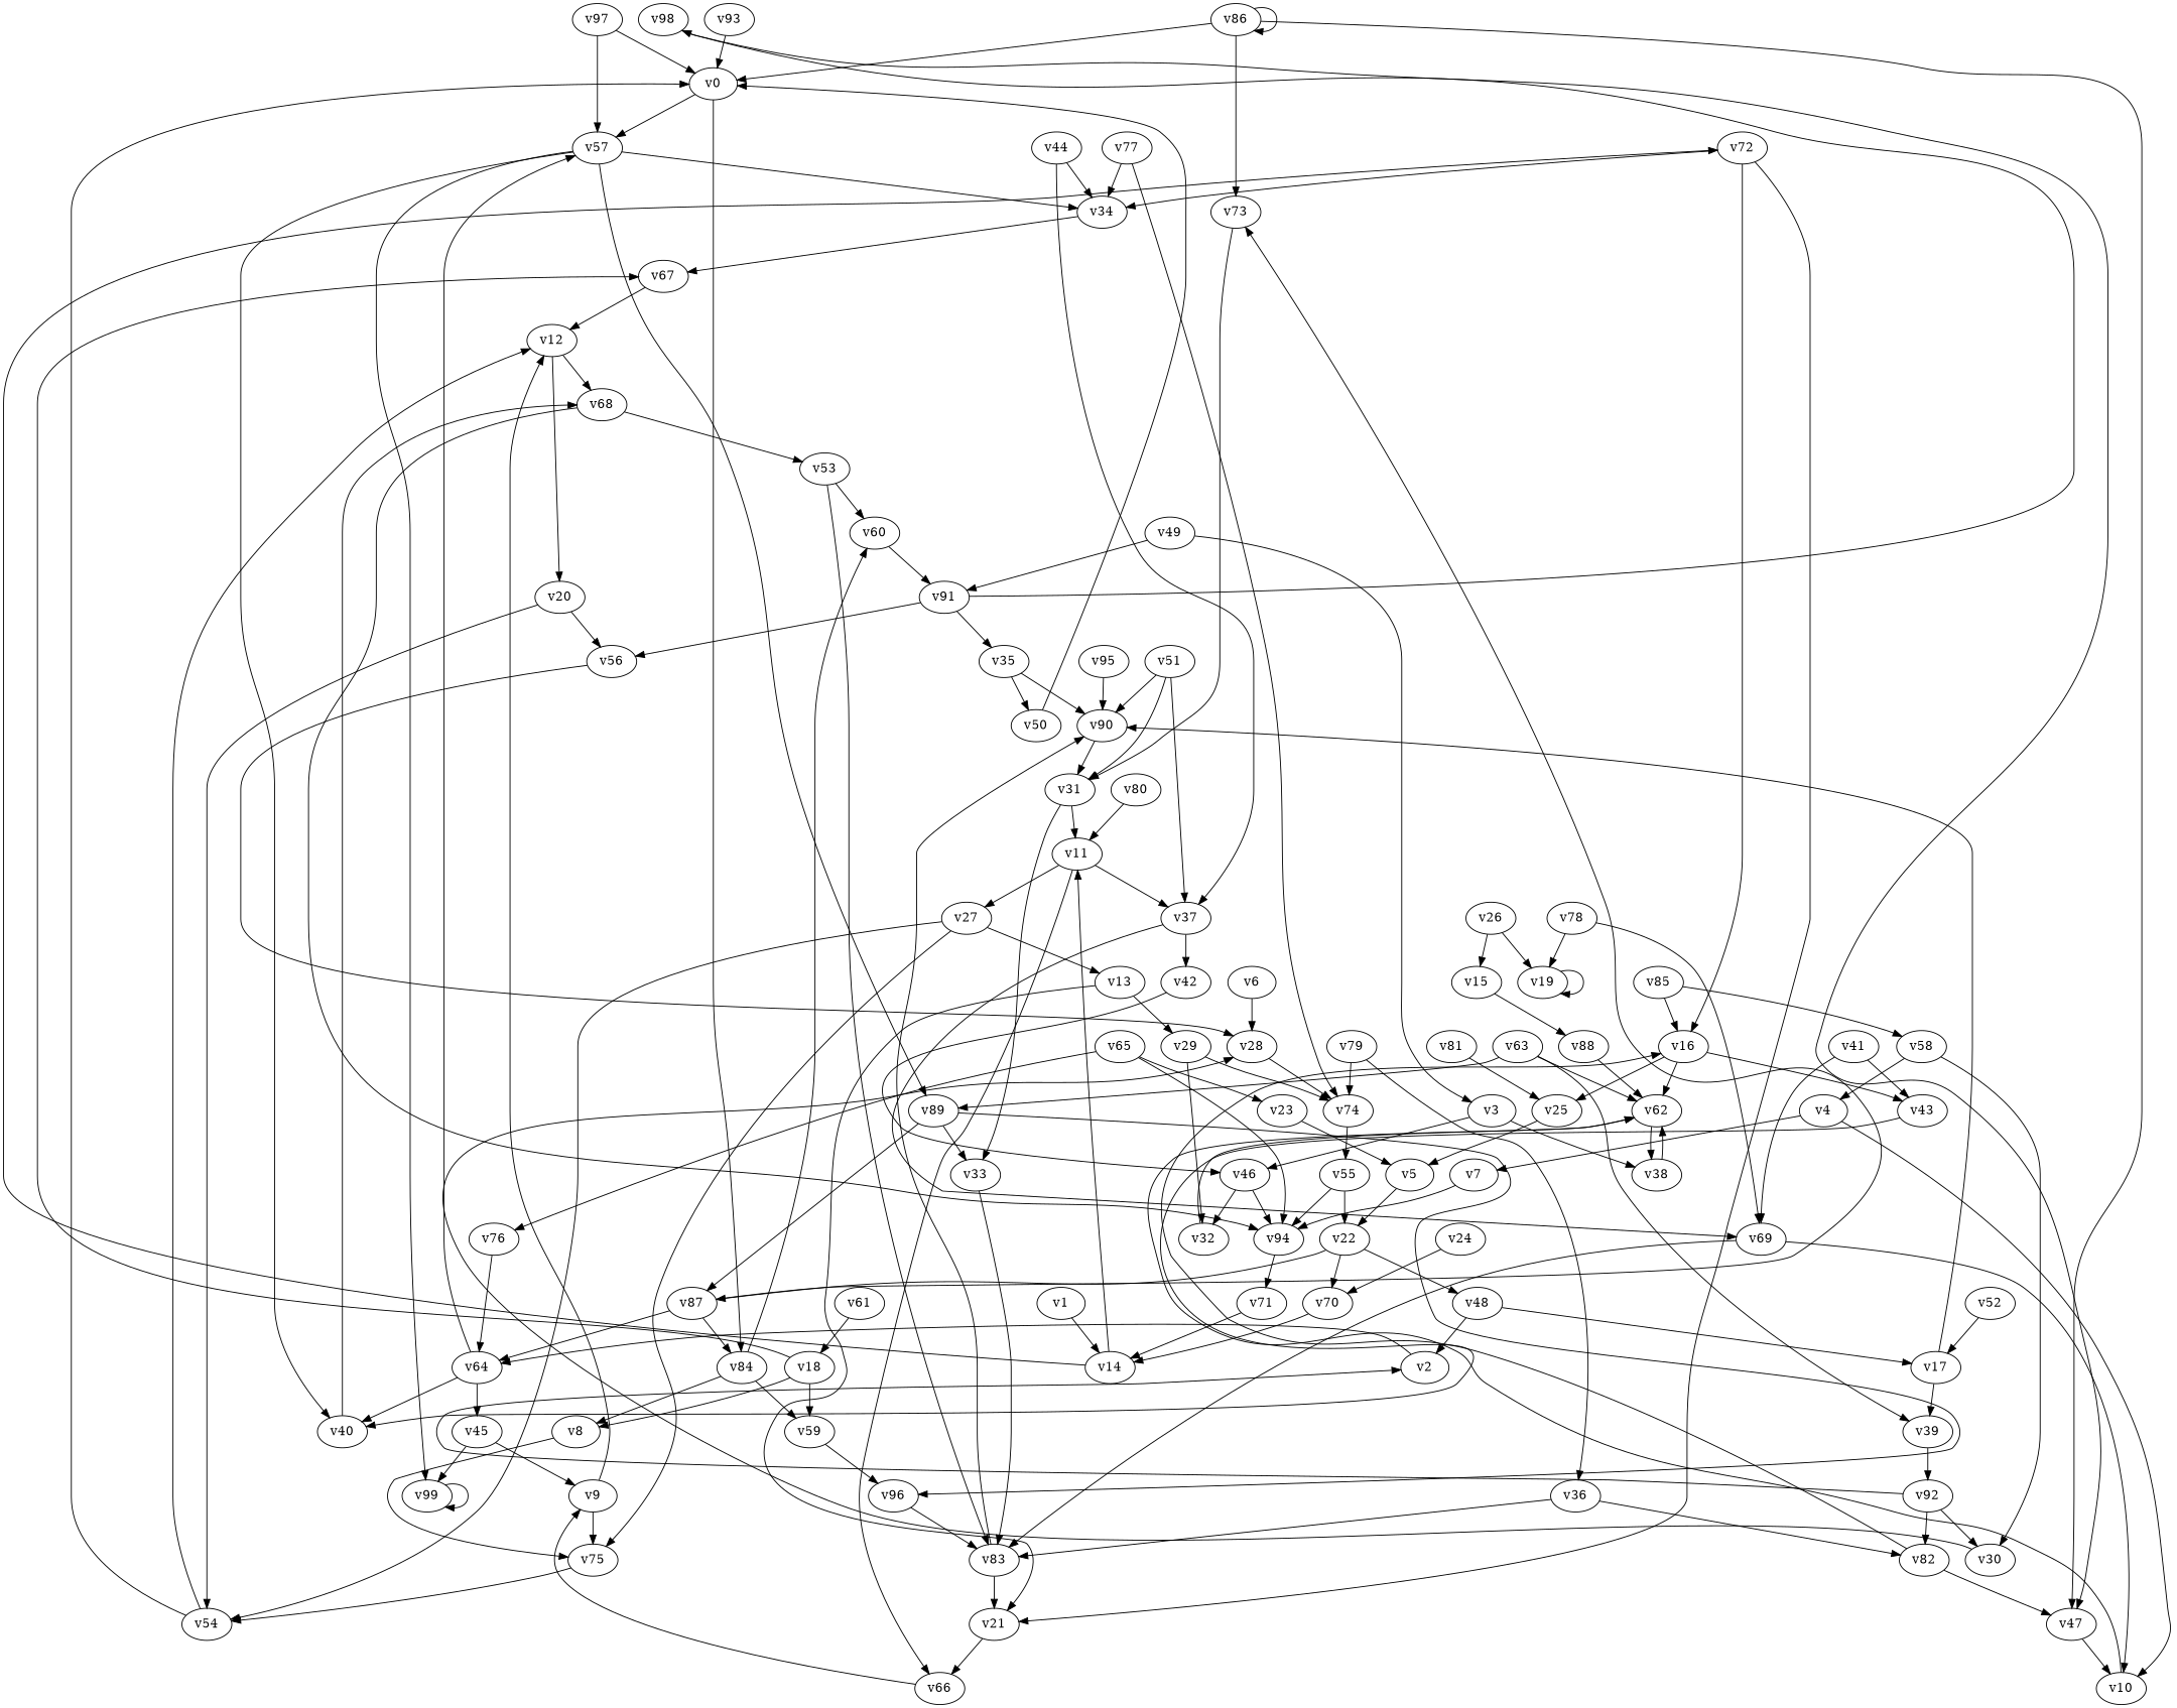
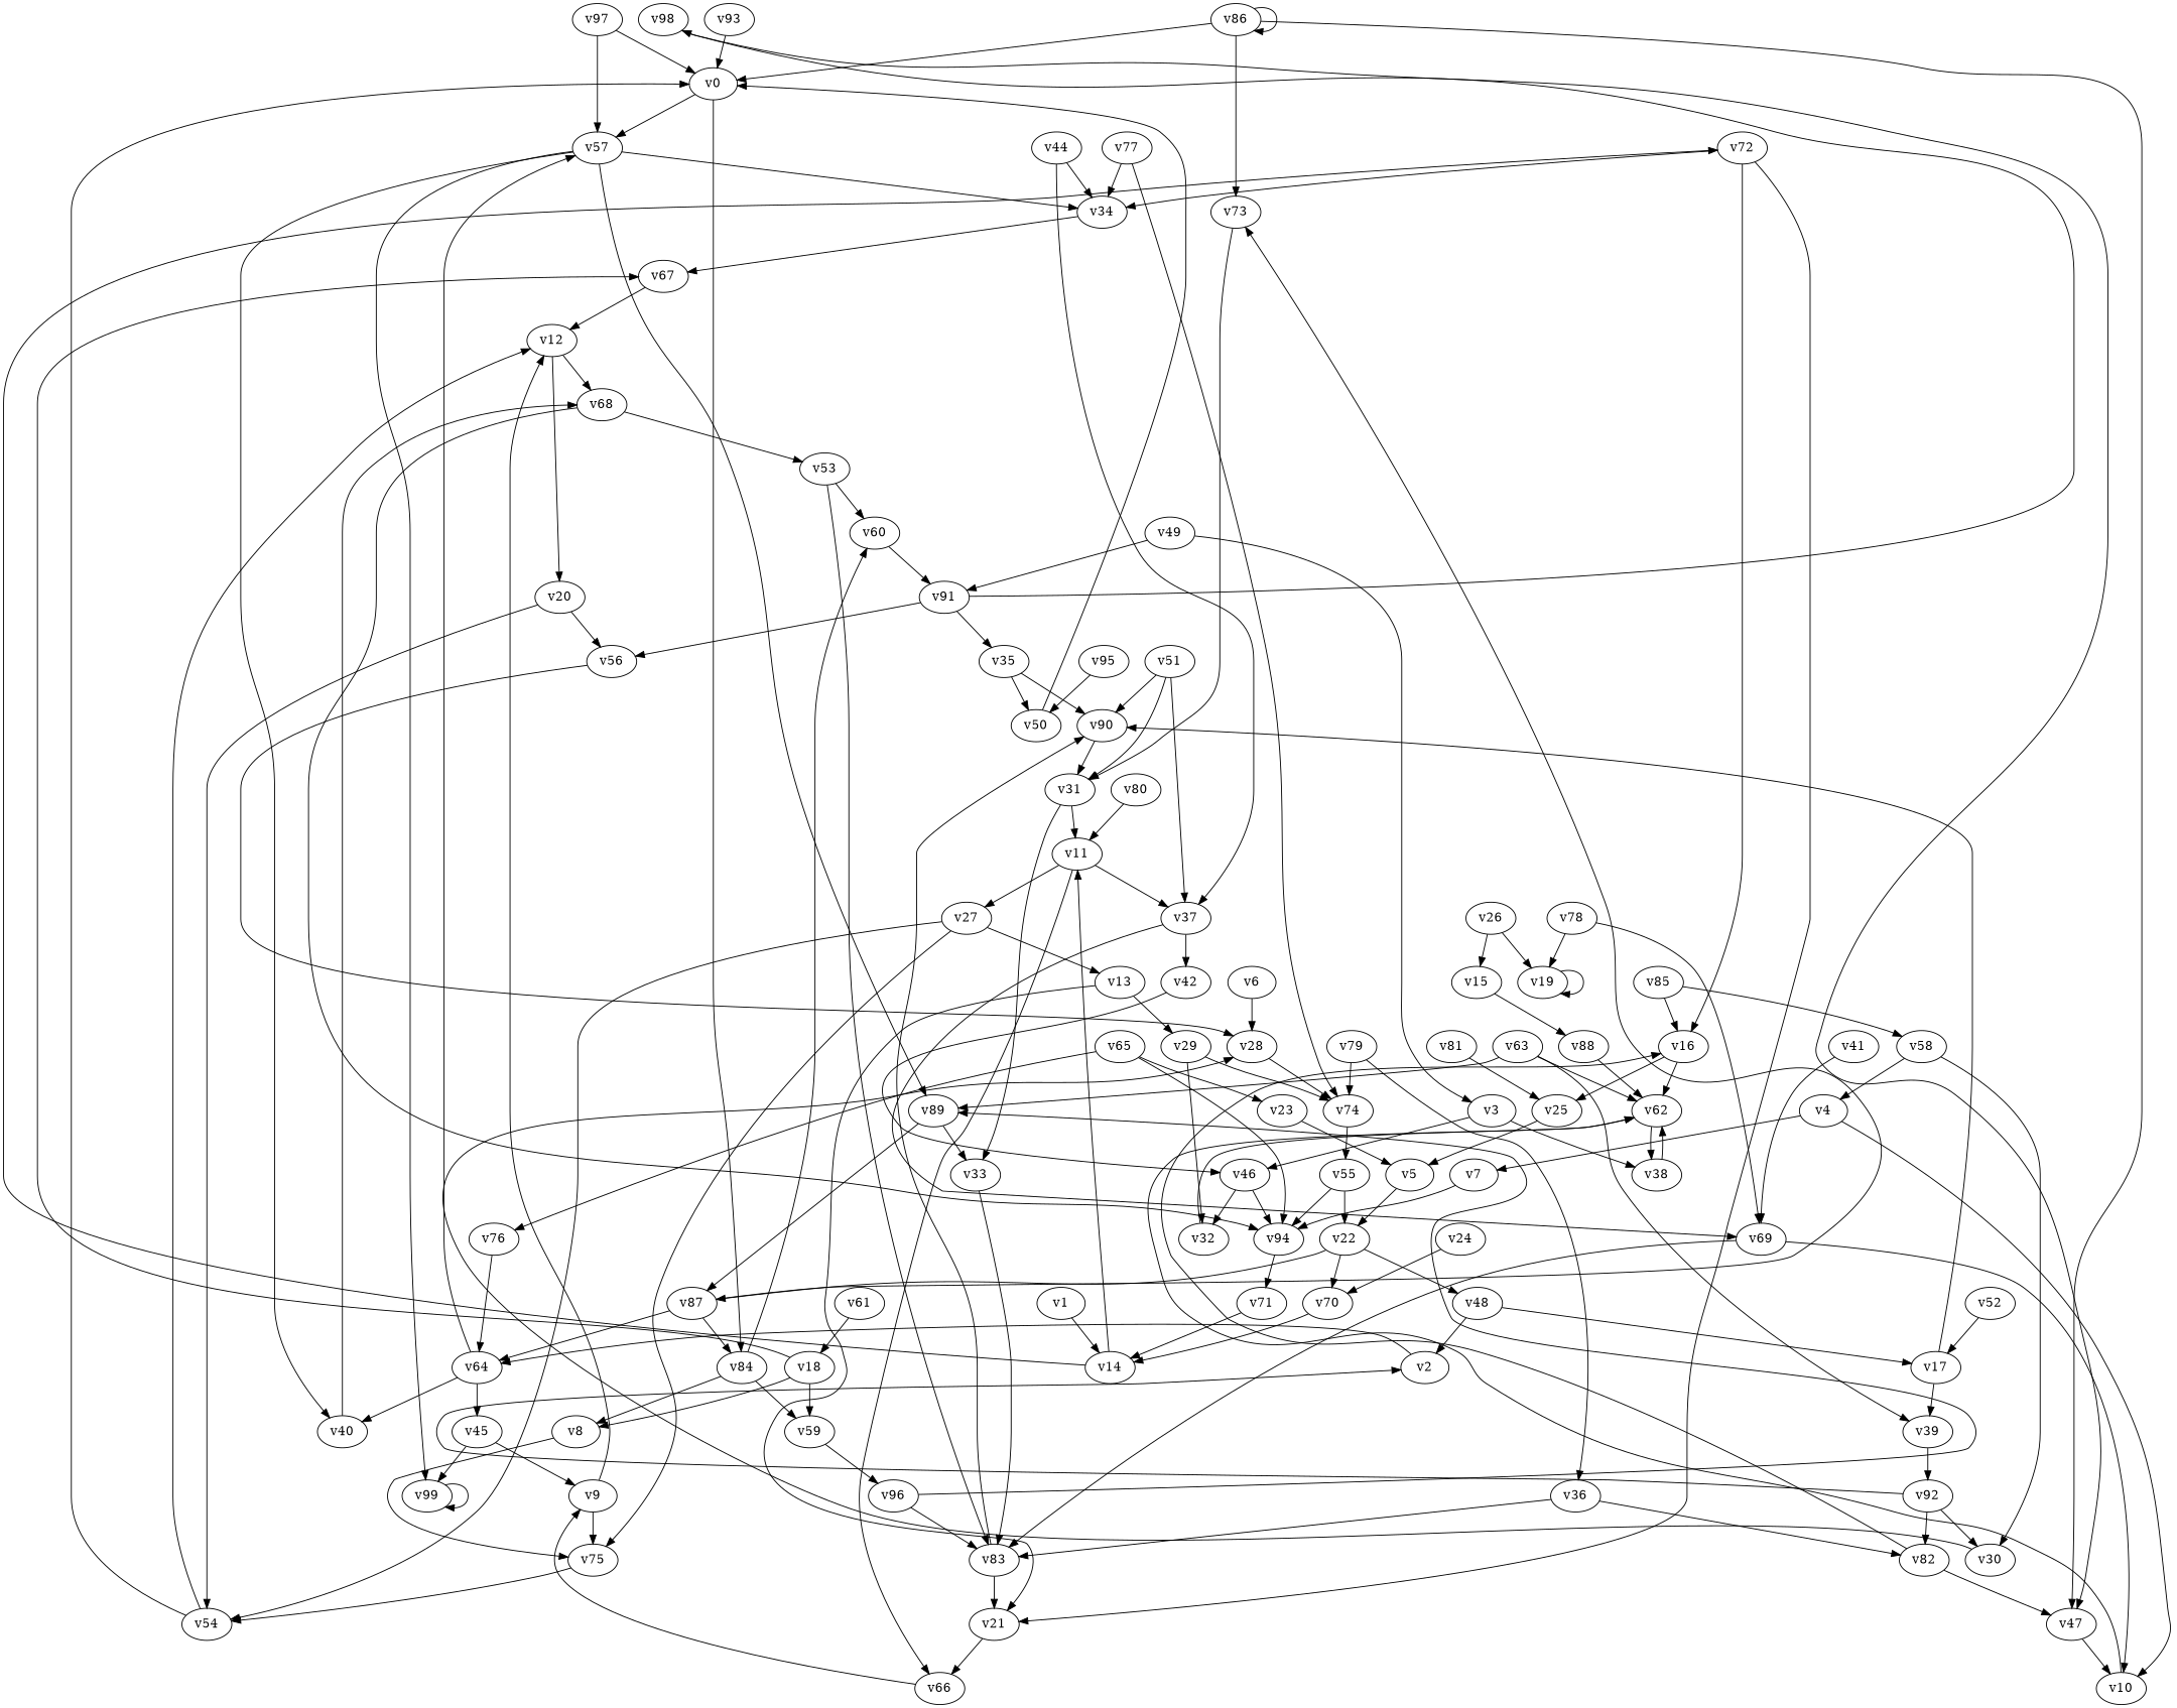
  digraph {
    node [player=1]
    v0
    v57
    v84
    v34 [player=0]
    v40
    v99 [player=0]
    v89 [player=0]
    v8 [player=0]
    v60 [player=0]
    v59 [player=0]
    v1 [player=0]
    v14
    v11 [player=0]
    v72 [player=0]
    v2 [player=0]
    v64
    v45 [player=0]
    v38 [player=0]
    v3
    v46
    v62 [player=0]
    v94 [player=0]
    v32
    v4
    v7
    v10
    v22 [player=0]
    v5
    v48 [player=0]
    v70 [player=0]
    v87
    v28 [player=0]
    v6
    v74 [player=0]
    v71
    v75
    v91
    v54 [player=0]
    v9
    v12 [player=0]
    v20 [player=0]
    v68 [player=0]
    v27
    v37
    v66
    v13
    v42 [player=0]
    v69
    v56
    v53 [player=0]
    v21
    v29
    v16
    v88 [player=0]
    v15
    v25
-   v43
    v39 [player=0]
    v17
    v90 [player=0]
    v92
    v31
    v18 [player=0]
    v67
    v96 [player=0]
    v19
    v73
    v23
    v24
    v26 [player=0]
    v55 [player=0]
    v30 [player=0]
    v33 [player=0]
    v83
    v35
    v50 [player=0]
    v36
    v82
    v47
    v41 [player=0]
    v44 [player=0]
    v49 [player=0]
    v98
    v51
    v52 [player=0]
    v58
    v61
    v63 [player=0]
    v65 [player=0]
    v76 [player=0]
    v77
    v78 [player=0]
    v79 [player=0]
    v80
    v81
    v85 [player=0]
    v86 [player=0]
    v93
    v95 [player=0]
    v97
    v0 -> v57
    v0 -> v84
    v57 -> v34
    v57 -> v40
    v57 -> v99
    v57 -> v89
    v84 -> v8
    v84 -> v60
    v84 -> v59
    v34 -> v67
    v40 -> v68
    v99 -> v99
    v89 -> v87
    v89 -> v33
    v8 -> v75 [constraint="t < 9"]
    v60 -> v91
    v59 -> v96
    v1 -> v14
    v14 -> v11
    v14 -> v72 [constraint="t >= 5"]
    v11 -> v27
    v11 -> v37
    v11 -> v66
    v72 -> v34
    v72 -> v21
    v72 -> v16
    v2 -> v64 [constraint="t mod 4 == 1"]
    v64 -> v57
    v64 -> v40
    v64 -> v45
    v45 -> v99
    v45 -> v9
    v38 -> v62
    v3 -> v38
    v3 -> v46
    v46 -> v94
    v46 -> v32
    v62 -> v38
    v94 -> v71
    v32 -> v62 [constraint="t < 8"]
    v4 -> v7
    v4 -> v10
    v7 -> v94
    v10 -> v62 [constraint="t < 10"]
    v22 -> v48
    v22 -> v70
    v22 -> v87
    v5 -> v22
    v48 -> v2
    v48 -> v17
    v70 -> v14 [constraint="t mod 5 == 1"]
    v87 -> v84
    v87 -> v64
    v87 -> v73 [constraint="t >= 5"]
    v28 -> v74
    v6 -> v28
    v74 -> v55
    v71 -> v14
    v75 -> v54
    v91 -> v56
    v91 -> v35
    v91 -> v98 [constraint="t >= 3"]
    v54 -> v0
    v54 -> v12
    v9 -> v75
    v9 -> v12
    v12 -> v20
    v12 -> v68
    v20 -> v54
    v20 -> v56
    v68 -> v94 [constraint="t < 5"]
    v68 -> v53
    v27 -> v75
    v27 -> v54
    v27 -> v13
    v37 -> v42
    v37 -> v69 [constraint="t mod 4 == 2"]
    v66 -> v9 [constraint="t < 15"]
    v13 -> v21 [constraint="t mod 4 == 0"]
    v13 -> v29
    v42 -> v46 [constraint="t < 9"]
    v69 -> v10
    v69 -> v83
    v56 -> v28 [constraint="t mod 4 == 3"]
    v53 -> v60
    v53 -> v83
    v21 -> v66
    v29 -> v32
    v29 -> v74
    v16 -> v62
    v16 -> v25
-   v16 -> v43
    v88 -> v62
    v15 -> v88
    v25 -> v5
-   v43 -> v40 [constraint="t < 7"]
    v39 -> v92
    v17 -> v39
    v17 -> v90
    v90 -> v31
    v92 -> v2 [constraint="t >= 5"]
    v92 -> v30
    v92 -> v82
    v31 -> v11
    v31 -> v33
    v18 -> v8
    v18 -> v59
    v18 -> v67 [constraint="t < 13"]
    v67 -> v12
-   v89 -> v96 [constraint="t >= 2"]
+   v96 -> v89 [constraint="t >= 2"]
    v96 -> v83
    v19 -> v19
    v73 -> v31
    v23 -> v5
    v24 -> v70
    v26 -> v15
    v26 -> v19
    v55 -> v94
    v55 -> v22
    v30 -> v28 [constraint="t mod 5 == 1"]
    v33 -> v83
    v83 -> v21
    v83 -> v90
    v35 -> v90
    v35 -> v50
    v50 -> v0
    v36 -> v83
    v36 -> v82
    v82 -> v16 [constraint="t >= 3"]
    v82 -> v47
    v47 -> v10
    v41 -> v69
-   v41 -> v43
    v44 -> v34
    v44 -> v37
    v49 -> v3
    v49 -> v91
    v98 -> v47 [constraint="t >= 4"]
    v51 -> v37
    v51 -> v90
    v51 -> v31
    v52 -> v17
    v58 -> v4
    v58 -> v30
    v61 -> v18
    v63 -> v89
    v63 -> v62
    v63 -> v39
    v65 -> v94
    v65 -> v23
    v65 -> v76
    v76 -> v64
    v77 -> v34
    v77 -> v74
    v78 -> v69
    v78 -> v19
    v79 -> v74
    v79 -> v36
    v80 -> v11
    v81 -> v25
    v85 -> v16
    v85 -> v58 [constraint="t < 13"]
    v86 -> v0
    v86 -> v73
    v86 -> v47
    v86 -> v86
    v93 -> v0
-   v95 -> v90
+   v95 -> v50
    v97 -> v0
    v97 -> v57
  }
